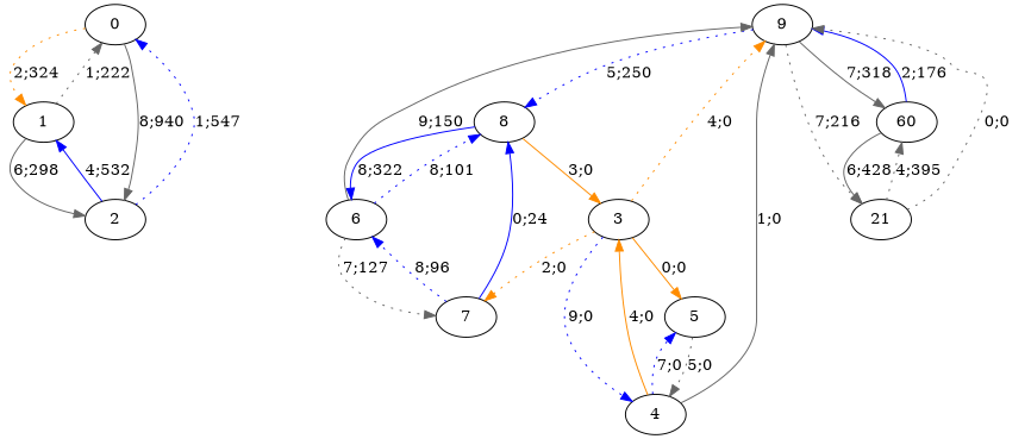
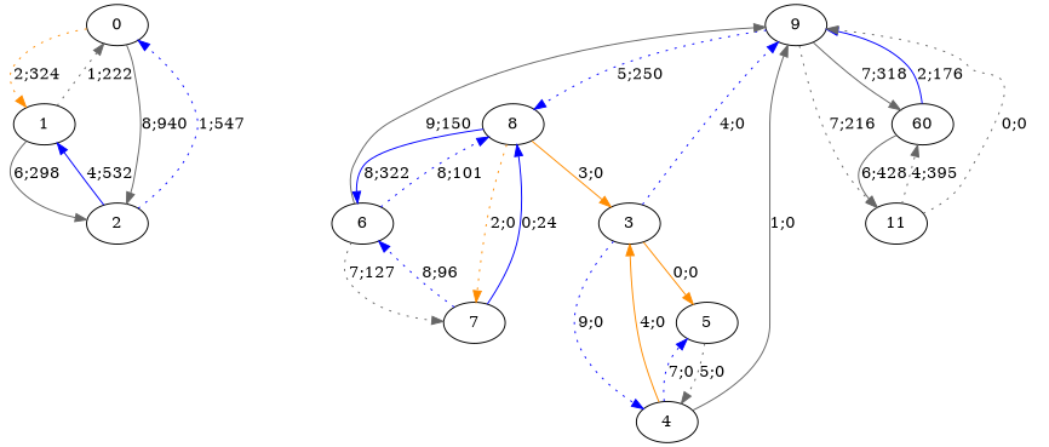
  digraph {
    edge [color=gray40 style=dotted]
    0
    1
    2
    9
    8
    n6 [label=60]
-   11 [label=21]
+   11
    6
    7
    3
    4
    5
    0 -> 1 [color=darkorange label="2;324"]
    0 -> 2 [label="8;940" style=solid]
    1 -> 0 [label="1;222"]
    1 -> 2 [label="6;298" style=solid]
    2 -> 0 [color=blue label="1;547"]
    2 -> 1 [color=blue label="4;532" style=solid]
    9 -> 8 [color=blue label="5;250"]
    9 -> n6 [label="7;318" style=solid]
    9 -> 11 [label="7;216"]
    8 -> 6 [color=blue label="8;322" style=solid]
-   3 -> 7 [color=darkorange label="2;0"]
+   8 -> 7 [color=darkorange label="2;0"]
    8 -> 3 [color=darkorange label="3;0" style=solid]
    n6 -> 9 [color=blue label="2;176" style=solid]
    n6 -> 11 [label="6;428" style=solid]
    11 -> 9 [label="0;0"]
    11 -> n6 [label="4;395"]
    6 -> 9 [label="9;150" style=solid]
    6 -> 8 [color=blue label="8;101"]
    6 -> 7 [label="7;127"]
    7 -> 8 [color=blue label="0;24" style=solid]
    7 -> 6 [color=blue label="8;96"]
-   3 -> 9 [color=darkorange label="4;0"]
+   3 -> 9 [color=blue label="4;0"]
    3 -> 4 [color=blue label="9;0"]
    3 -> 5 [color=darkorange label="0;0" style=solid]
    4 -> 9 [label="1;0" style=solid]
    4 -> 3 [color=darkorange label="4;0" style=solid]
    4 -> 5 [color=blue label="7;0"]
    5 -> 4 [label="5;0"]
  }
